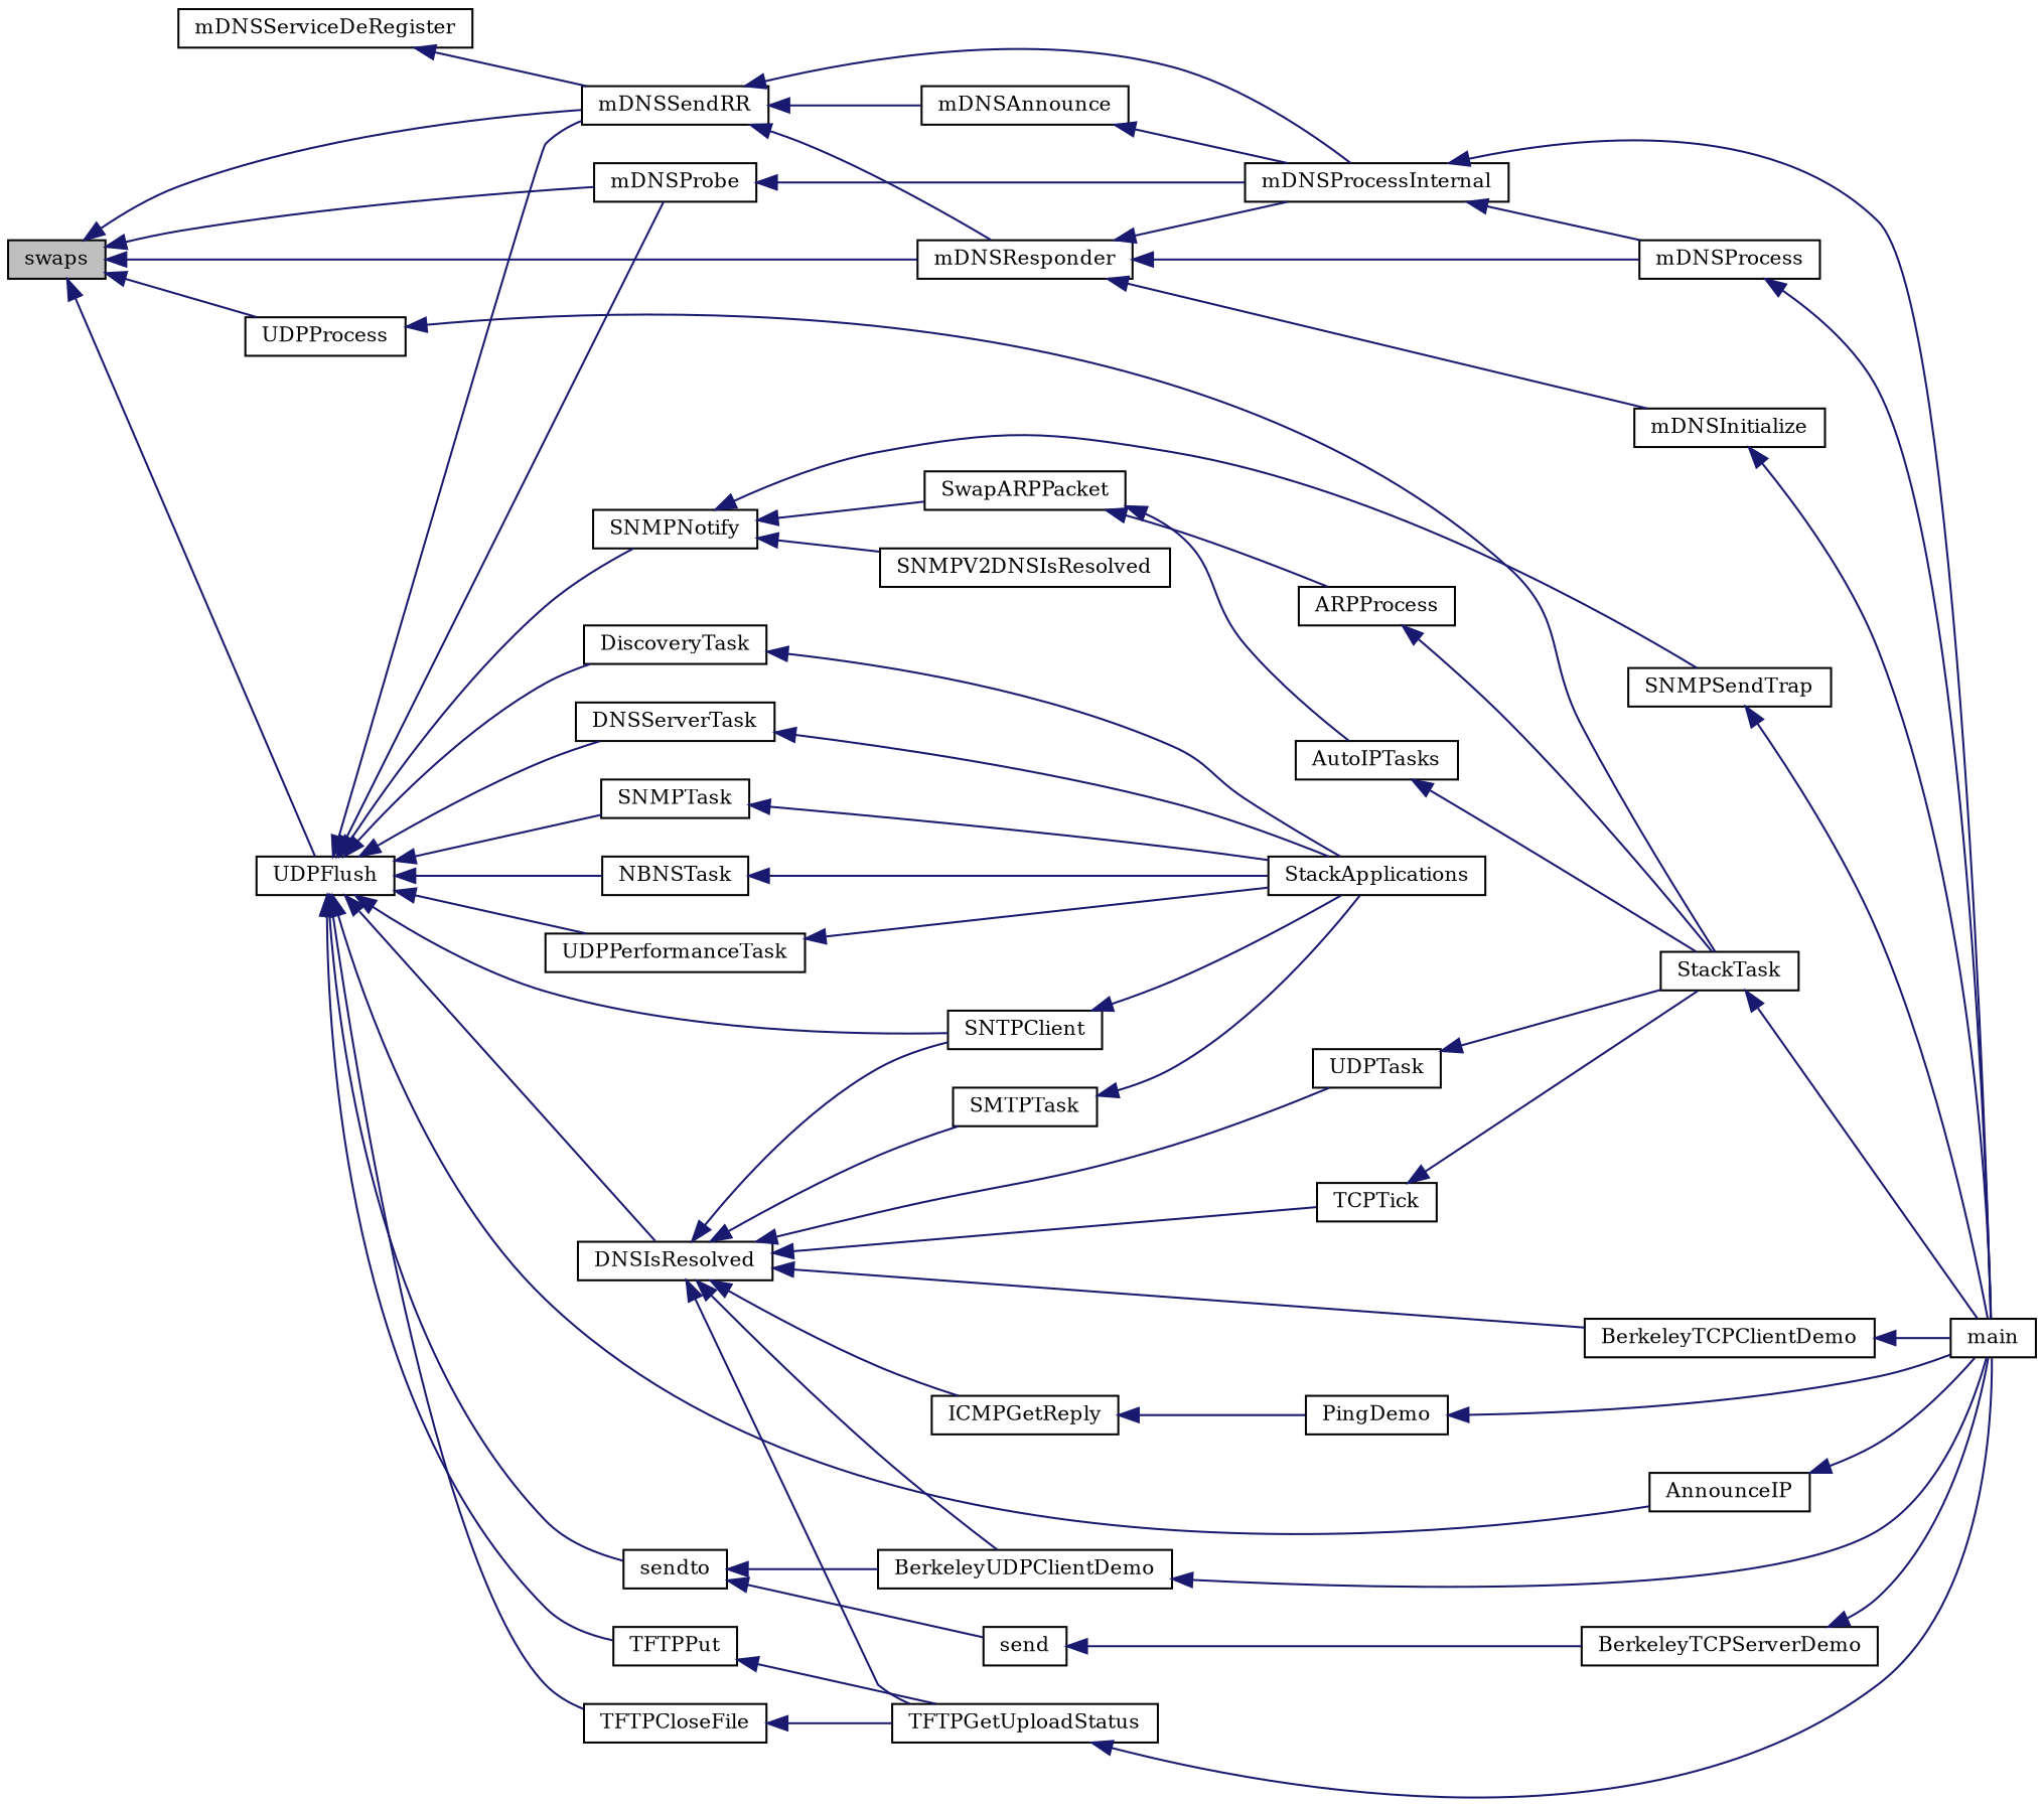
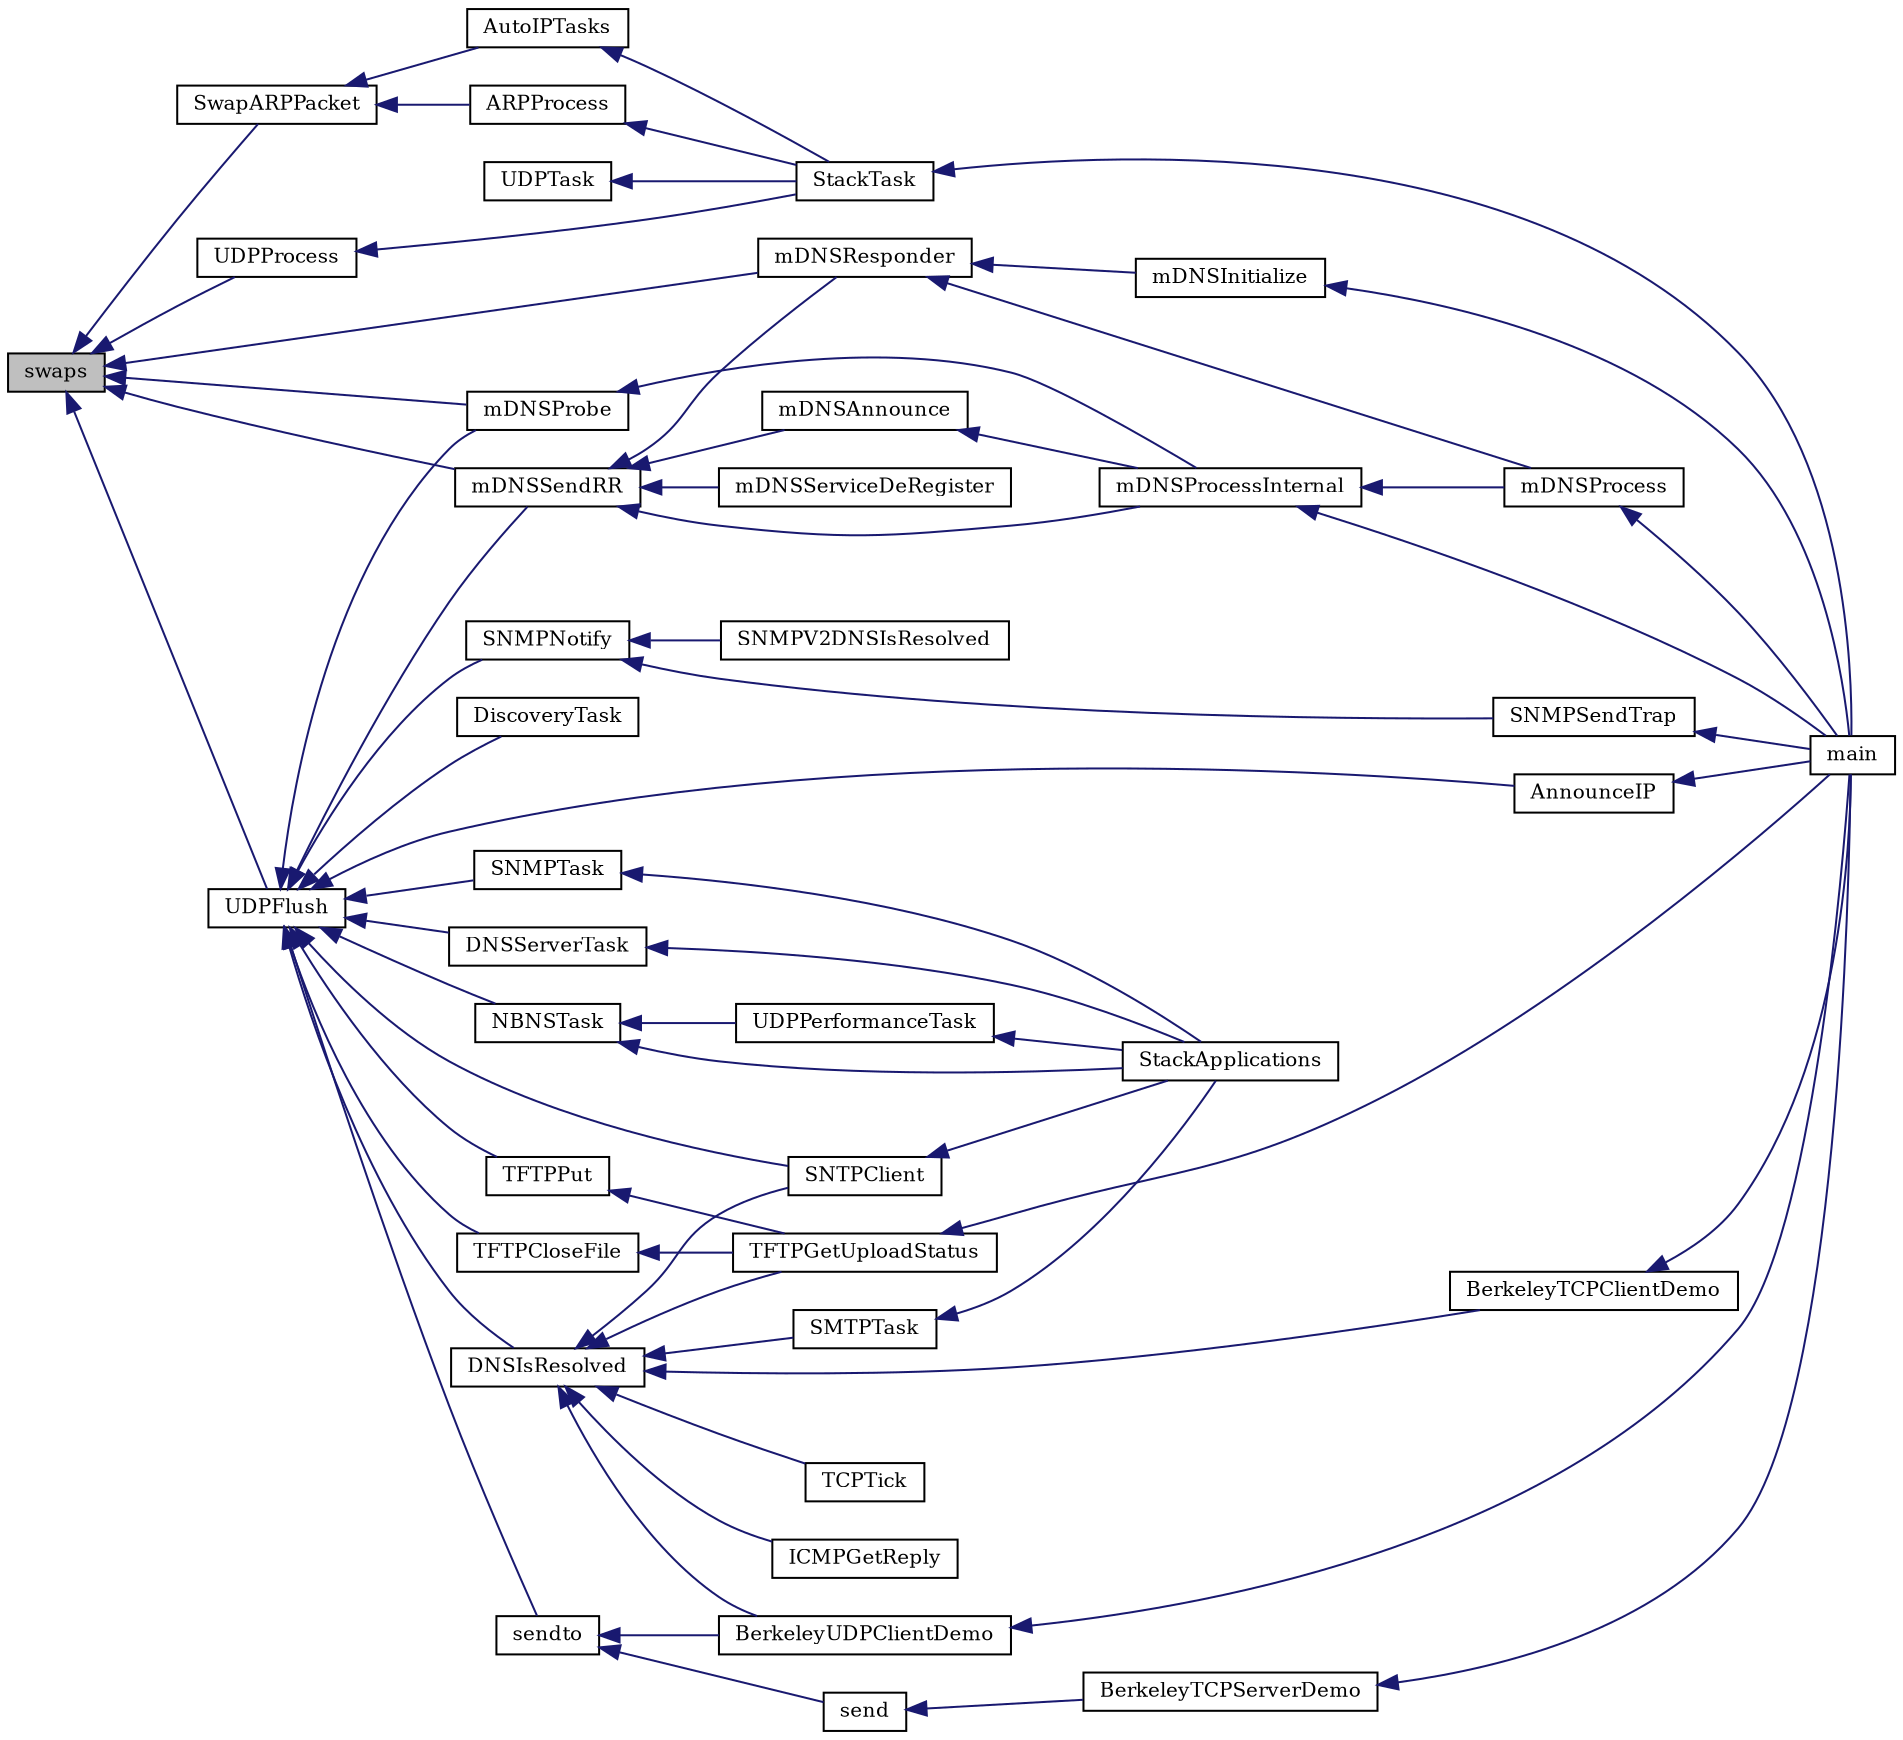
  digraph {
    fontname="DejaVu Serif"
    rankdir=LR
    node [color=black fillcolor=white fontname="DejaVu Serif" fontsize=10 shape=record style=filled]
    edge [color=midnightblue dir=back fontname="DejaVu Serif" fontsize=10 labelfontname=Helvetica labelfontsize=10 style=solid]
    n1 [fillcolor=grey75 fontcolor=black height=0.2 label=swaps width=0.4]
    n2 [height=0.2 label=SwapARPPacket width=0.4]
    n3 [height=0.2 label=UDPFlush width=0.4]
    n4 [height=0.2 label=mDNSProbe width=0.4]
    n5 [height=0.2 label=mDNSSendRR width=0.4]
    n6 [height=0.2 label=mDNSResponder width=0.4]
    n7 [height=0.2 label=UDPProcess width=0.4]
    n8 [height=0.2 label=ARPProcess width=0.4]
    n9 [height=0.2 label=AutoIPTasks width=0.4]
    n10 [height=0.2 label=AnnounceIP width=0.4]
    n11 [height=0.2 label=DiscoveryTask width=0.4]
    n12 [height=0.2 label=sendto width=0.4]
    n13 [height=0.2 label=DNSIsResolved width=0.4]
    n14 [height=0.2 label=SNTPClient width=0.4]
    n15 [height=0.2 label=DNSServerTask width=0.4]
    n16 [height=0.2 label=NBNSTask width=0.4]
    n17 [height=0.2 label=SNMPTask width=0.4]
    n18 [height=0.2 label=SNMPNotify width=0.4]
    n19 [height=0.2 label=TFTPCloseFile width=0.4]
    n20 [height=0.2 label=TFTPPut width=0.4]
    n21 [height=0.2 label=UDPPerformanceTask width=0.4]
    n22 [height=0.2 label=mDNSProcessInternal width=0.4]
    n23 [height=0.2 label=mDNSServiceDeRegister width=0.4]
    n24 [height=0.2 label=mDNSAnnounce width=0.4]
    n25 [height=0.2 label=mDNSProcess width=0.4]
    n26 [height=0.2 label=mDNSInitialize width=0.4]
    n27 [height=0.2 label=StackTask width=0.4]
    n28 [height=0.2 label=main width=0.4]
    n29 [height=0.2 label=StackApplications width=0.4]
    n30 [height=0.2 label=send width=0.4]
    n31 [height=0.2 label=BerkeleyUDPClientDemo width=0.4]
    n32 [height=0.2 label=BerkeleyTCPClientDemo width=0.4]
    n33 [height=0.2 label=ICMPGetReply width=0.4]
    n34 [height=0.2 label=SMTPTask width=0.4]
    n35 [height=0.2 label=TCPTick width=0.4]
    n36 [height=0.2 label=TFTPGetUploadStatus width=0.4]
    n37 [height=0.2 label=UDPTask width=0.4]
    n38 [height=0.2 label=SNMPV2DNSIsResolved width=0.4]
    n39 [height=0.2 label=SNMPSendTrap width=0.4]
    n40 [height=0.2 label=BerkeleyTCPServerDemo width=0.4]
-   n41 [height=0.2 label=PingDemo width=0.4]
-   n18 -> n2
+   n1 -> n2
    n1 -> n3
    n1 -> n4
    n1 -> n5
    n1 -> n6
    n1 -> n7
    n2 -> n8
    n2 -> n9
    n3 -> n4
    n3 -> n5
    n3 -> n10
    n3 -> n11
    n3 -> n12
    n3 -> n13
    n3 -> n14
    n3 -> n15
    n3 -> n16
    n3 -> n17
    n3 -> n18
    n3 -> n19
    n3 -> n20
-   n3 -> n21
+   n16 -> n21
    n4 -> n22
    n5 -> n6
    n5 -> n22
-   n23 -> n5
+   n5 -> n23
    n5 -> n24
-   n6 -> n22
    n6 -> n25
    n6 -> n26
    n7 -> n27
    n8 -> n27
    n9 -> n27
    n10 -> n28
-   n11 -> n29
    n12 -> n30
    n12 -> n31
    n13 -> n14
    n13 -> n31
    n13 -> n32
    n13 -> n33
    n13 -> n34
    n13 -> n35
    n13 -> n36
-   n13 -> n37
    n14 -> n29
    n15 -> n29
    n16 -> n29
    n17 -> n29
    n18 -> n38
    n18 -> n39
    n19 -> n36
    n20 -> n36
    n21 -> n29
    n22 -> n25
    n22 -> n28
    n24 -> n22
    n25 -> n28
    n26 -> n28
    n27 -> n28
    n30 -> n40
    n31 -> n28
    n32 -> n28
-   n33 -> n41
    n34 -> n29
-   n35 -> n27
    n36 -> n28
    n37 -> n27
    n39 -> n28
    n40 -> n28
-   n41 -> n28
  }
